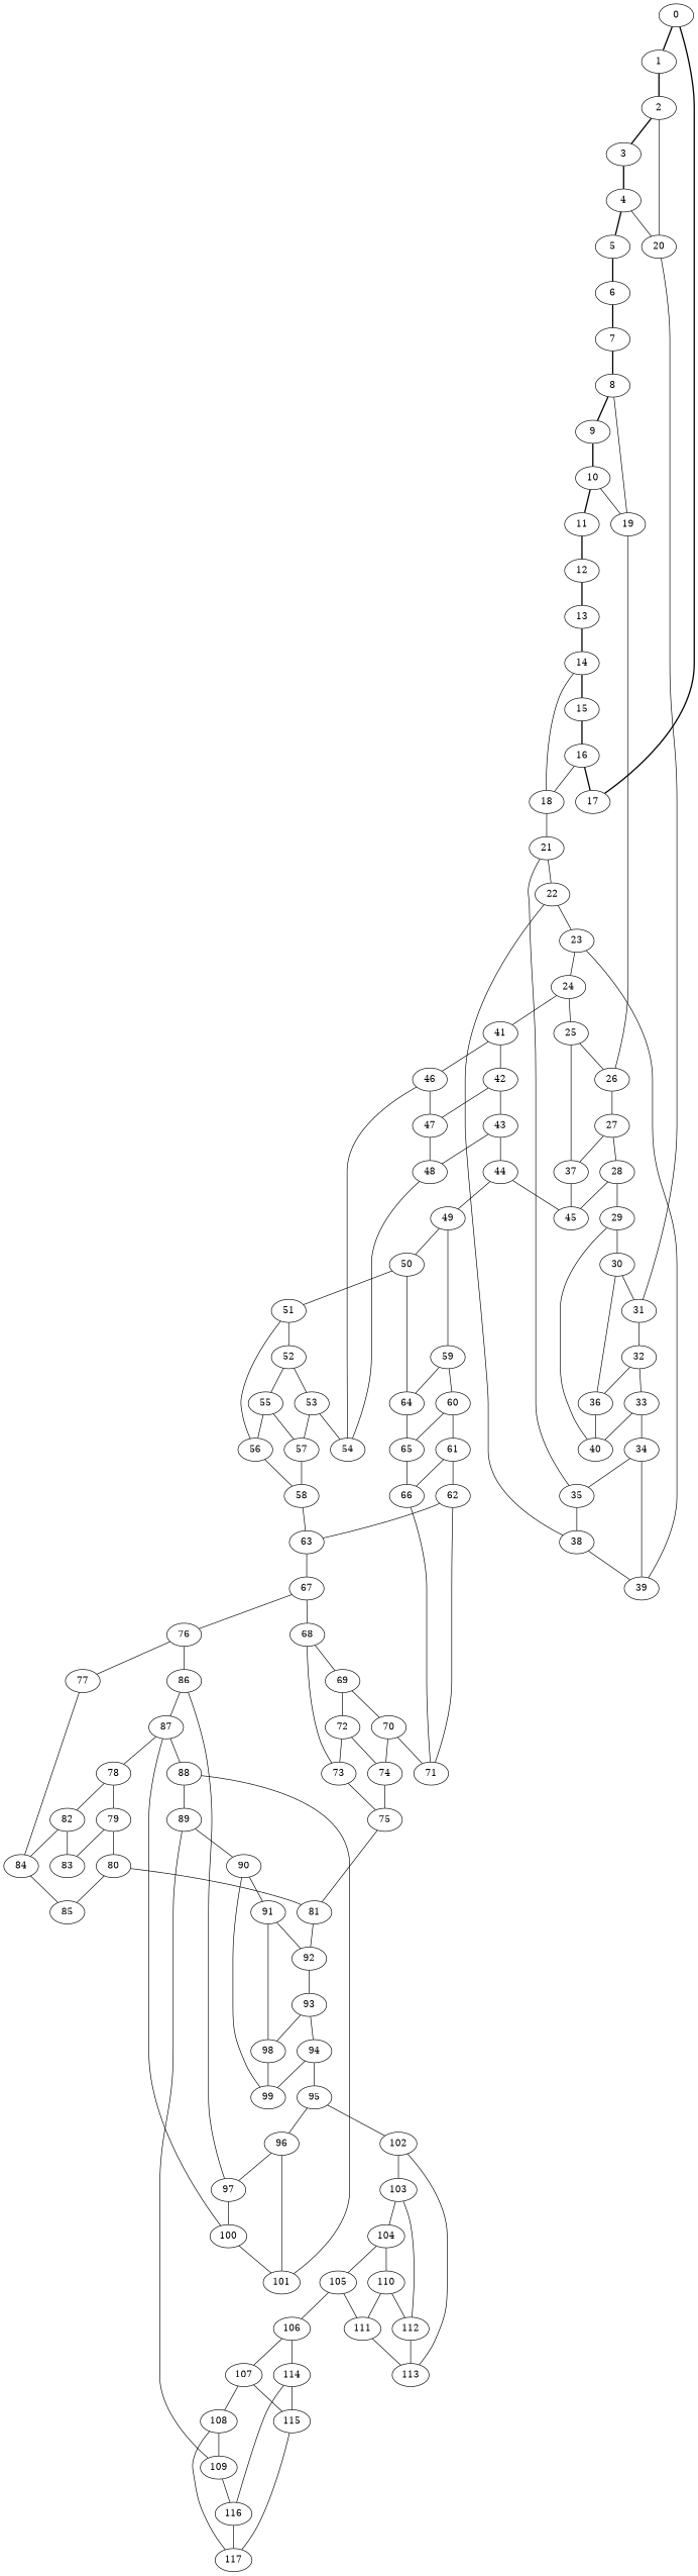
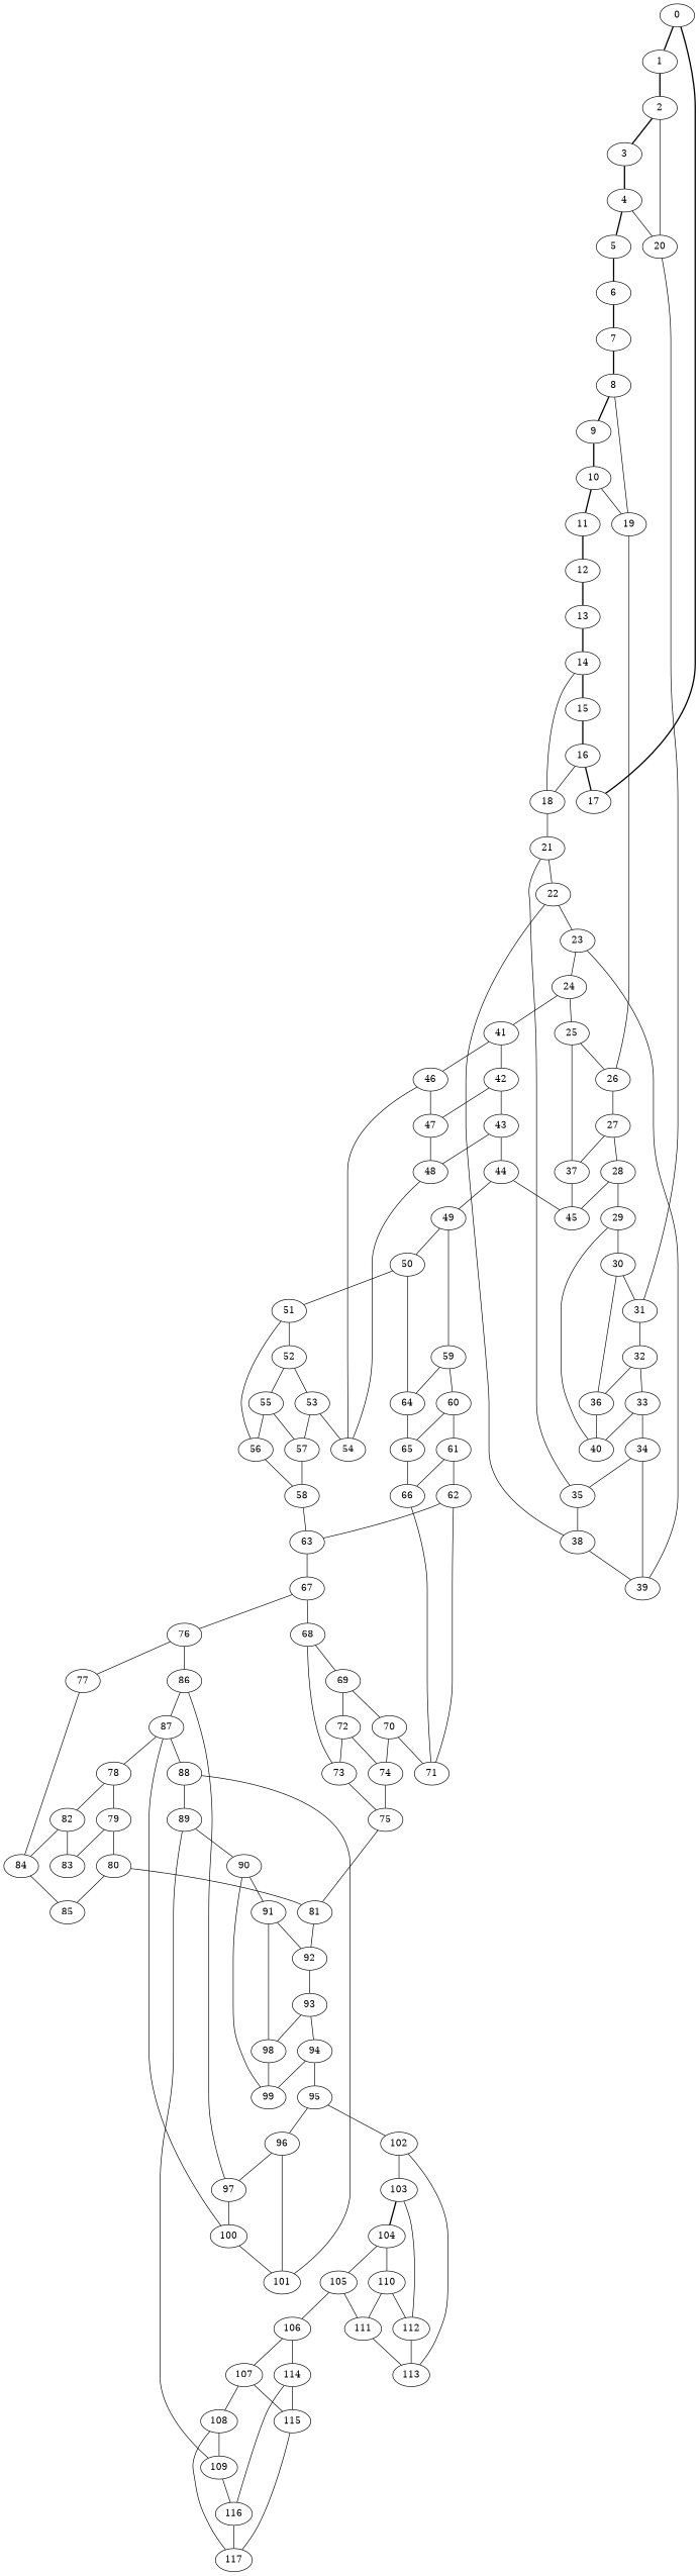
  graph {
    0
    1
    17
    2
    3
    20
    4
    31
    5
    32
    6
    7
    8
    9
    19
    10
    26
    11
    27
    12
    13
    14
    15
    18
    16
    21
    22
    35
    23
    38
    37
    28
    36
    33
    24
    39
    25
    41
    42
    46
    45
    43
    47
    54
    29
    30
    40
    34
    44
    48
    49
    50
    59
    51
    64
    60
    52
    56
    65
    61
    53
    55
    58
    66
    57
    63
    67
    68
    76
    62
    71
    69
    73
    77
    86
    70
    72
    75
    84
    87
    97
    74
    81
    92
    93
    78
    79
    82
    85
    88
    100
    80
    83
    98
    94
    89
    101
    90
    109
    91
    99
    116
    117
    95
    96
    102
    103
    113
    104
    112
    105
    110
    106
    111
    107
    114
    108
    115
    0 -- 1 [style=bold]
    0 -- 17 [style=bold]
    1 -- 2 [style=bold]
    2 -- 3 [style=bold]
    2 -- 20
    3 -- 4 [style=bold]
    20 -- 31
    4 -- 20
    4 -- 5 [style=bold]
    31 -- 32
    5 -- 6 [style=bold]
    32 -- 36
    32 -- 33
    6 -- 7 [style=bold]
    7 -- 8 [style=bold]
    8 -- 9 [style=bold]
    8 -- 19
    9 -- 10 [style=bold]
    19 -- 26
    10 -- 19
    10 -- 11 [style=bold]
    26 -- 27
    11 -- 12 [style=bold]
    27 -- 37
    27 -- 28
    12 -- 13 [style=bold]
    13 -- 14 [style=bold]
    14 -- 15 [style=bold]
    14 -- 18
    15 -- 16 [style=bold]
    18 -- 21
    16 -- 17 [style=bold]
    16 -- 18
    21 -- 22
    21 -- 35
    22 -- 23
    22 -- 38
    35 -- 38
    23 -- 24
    23 -- 39
    38 -- 39
    37 -- 45
    28 -- 45
    28 -- 29
    36 -- 40
    33 -- 40
    33 -- 34
    24 -- 25
    24 -- 41
    25 -- 26
    25 -- 37
    41 -- 42
    41 -- 46
    42 -- 43
    42 -- 47
    46 -- 47
    46 -- 54
    43 -- 44
    43 -- 48
    47 -- 48
    29 -- 30
    29 -- 40
    30 -- 31
    30 -- 36
    34 -- 35
    34 -- 39
    44 -- 45
    44 -- 49
    48 -- 54
    49 -- 50
    49 -- 59
    50 -- 51
    50 -- 64
    59 -- 64
    59 -- 60
    51 -- 52
    51 -- 56
    64 -- 65
    60 -- 65
    60 -- 61
    52 -- 53
    52 -- 55
    56 -- 58
    65 -- 66
    61 -- 66
    61 -- 62
    53 -- 54
    53 -- 57
    55 -- 56
    55 -- 57
    58 -- 63
    66 -- 71
    57 -- 58
    63 -- 67
    67 -- 68
    67 -- 76
    68 -- 69
    68 -- 73
    76 -- 77
    76 -- 86
    62 -- 63
    62 -- 71
    69 -- 70
    69 -- 72
    73 -- 75
    77 -- 84
    86 -- 87
    86 -- 97
    70 -- 71
    70 -- 74
    72 -- 73
    72 -- 74
    75 -- 81
    84 -- 85
    87 -- 78
    87 -- 88
    87 -- 100
    97 -- 100
    74 -- 75
    81 -- 92
    92 -- 93
    93 -- 98
    93 -- 94
    78 -- 79
    78 -- 82
    79 -- 80
    79 -- 83
    82 -- 84
    82 -- 83
    88 -- 89
    88 -- 101
    100 -- 101
    80 -- 81
    80 -- 85
    98 -- 99
    94 -- 99
    94 -- 95
    89 -- 90
    89 -- 109
    90 -- 91
    90 -- 99
    109 -- 116
    91 -- 92
    91 -- 98
    116 -- 117
    95 -- 96
    95 -- 102
    96 -- 97
    96 -- 101
    102 -- 103
    102 -- 113
-   103 -- 104
+   103 -- 104 [style=bold]
    103 -- 112
    104 -- 105
    104 -- 110
    112 -- 113
    105 -- 106
    105 -- 111
    110 -- 112
    110 -- 111
    106 -- 107
    106 -- 114
    111 -- 113
    107 -- 108
    107 -- 115
    114 -- 116
    114 -- 115
    108 -- 109
    108 -- 117
    115 -- 117
  }
